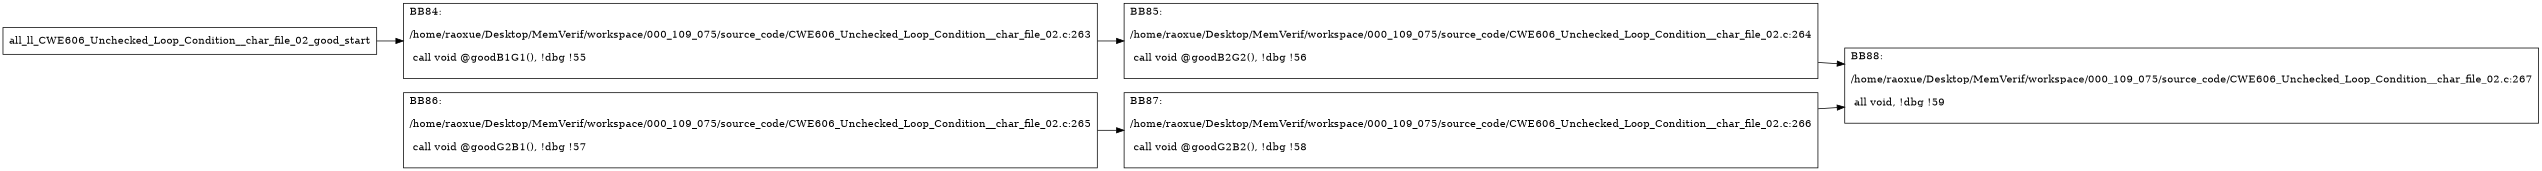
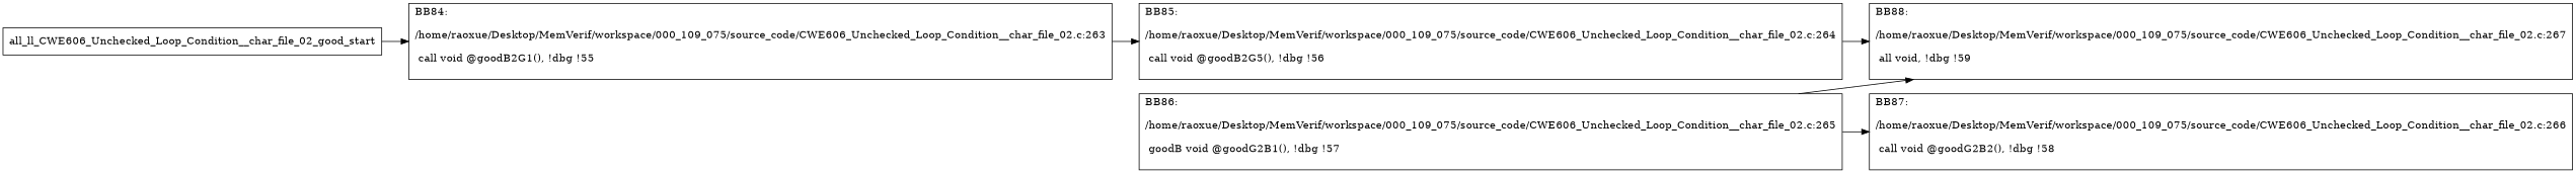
  digraph {
    rankdir=LR
    node [shape=record]
    n1 [label="{all_ll_CWE606_Unchecked_Loop_Condition__char_file_02_good_start}"]
-   n2 [label="{BB84:\l\l/home/raoxue/Desktop/MemVerif/workspace/000_109_075/source_code/CWE606_Unchecked_Loop_Condition__char_file_02.c:263\l\n  call void @goodB1G1(), !dbg !55\l\n}"]
-   n3 [label="{BB85:\l\l/home/raoxue/Desktop/MemVerif/workspace/000_109_075/source_code/CWE606_Unchecked_Loop_Condition__char_file_02.c:264\l\n  call void @goodB2G2(), !dbg !56\l\n}"]
+   n2 [label="{BB84:\l\l/home/raoxue/Desktop/MemVerif/workspace/000_109_075/source_code/CWE606_Unchecked_Loop_Condition__char_file_02.c:263\l\n  call void @goodB2G1(), !dbg !55\l\n}"]
+   n3 [label="{BB85:\l\l/home/raoxue/Desktop/MemVerif/workspace/000_109_075/source_code/CWE606_Unchecked_Loop_Condition__char_file_02.c:264\l\n  call void @goodB2G5(), !dbg !56\l\n}"]
    n4 [label="{BB88:\l\l/home/raoxue/Desktop/MemVerif/workspace/000_109_075/source_code/CWE606_Unchecked_Loop_Condition__char_file_02.c:267\l\n  all void, !dbg !59\l\n}"]
-   n5 [label="{BB86:\l\l/home/raoxue/Desktop/MemVerif/workspace/000_109_075/source_code/CWE606_Unchecked_Loop_Condition__char_file_02.c:265\l\n  call void @goodG2B1(), !dbg !57\l\n}"]
+   n5 [label="{BB86:\l\l/home/raoxue/Desktop/MemVerif/workspace/000_109_075/source_code/CWE606_Unchecked_Loop_Condition__char_file_02.c:265\l\n  goodB void @goodG2B1(), !dbg !57\l\n}"]
    n6 [label="{BB87:\l\l/home/raoxue/Desktop/MemVerif/workspace/000_109_075/source_code/CWE606_Unchecked_Loop_Condition__char_file_02.c:266\l\n  call void @goodG2B2(), !dbg !58\l\n}"]
    n1 -> n2
    n2 -> n3
    n3 -> n4
    n5 -> n6
-   n6 -> n4
+   n5 -> n4
  }
